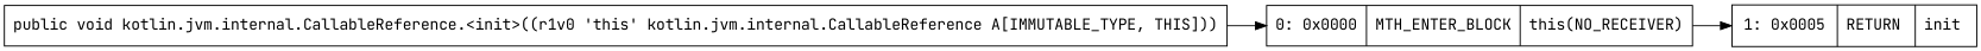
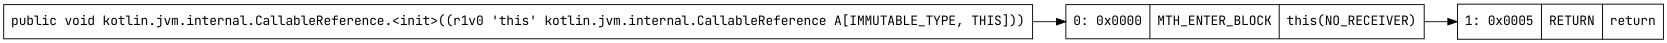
  digraph {
    rankdir=LR
    fontname="JetBrains Mono"
    node [shape=record fontname="JetBrains Mono"]
    edge [fontname="JetBrains Mono"]
    n1 [label="{0\:\ 0x0000|MTH_ENTER_BLOCK\l|this(NO_RECEIVER)\l}"]
-   n2 [label="{1\:\ 0x0005|RETURN\l|init\l}"]
+   n2 [label="{1\:\ 0x0005|RETURN\l|return\l}"]
    n3 [label="{public void kotlin.jvm.internal.CallableReference.\<init\>((r1v0 'this' kotlin.jvm.internal.CallableReference A[IMMUTABLE_TYPE, THIS])) }"]
    n1 -> n2
    n3 -> n1
  }
